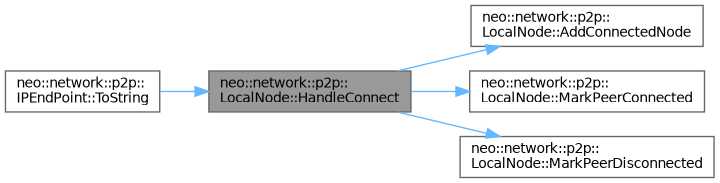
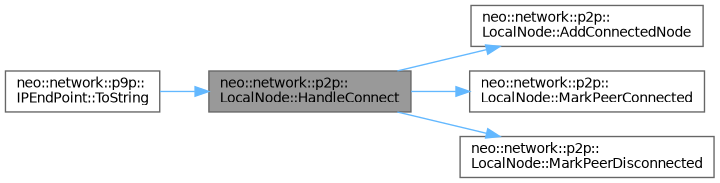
  digraph {
    rankdir=LR
    node [color=grey40 fillcolor=white fontname=Helvetica fontsize=10 shape=box style=filled]
    edge [color=steelblue1 fontname=Helvetica fontsize=10 labelfontname=Helvetica labelfontsize=10 style=solid]
    n1 [color=gray40 fillcolor=grey60 fontcolor=black height=0.2 label="neo::network::p2p::\lLocalNode::HandleConnect" width=0.4]
    n2 [height=0.2 label="neo::network::p2p::\lLocalNode::AddConnectedNode" width=0.4]
    n3 [height=0.2 label="neo::network::p2p::\lLocalNode::MarkPeerConnected" width=0.4]
    n4 [height=0.2 label="neo::network::p2p::\lLocalNode::MarkPeerDisconnected" width=0.4]
-   n5 [height=0.2 label="neo::network::p2p::\lIPEndPoint::ToString" width=0.4]
+   n5 [height=0.2 label="neo::network::p9p::\lIPEndPoint::ToString" width=0.4]
    n1 -> n2
    n1 -> n3
    n1 -> n4
    n5 -> n1
  }
